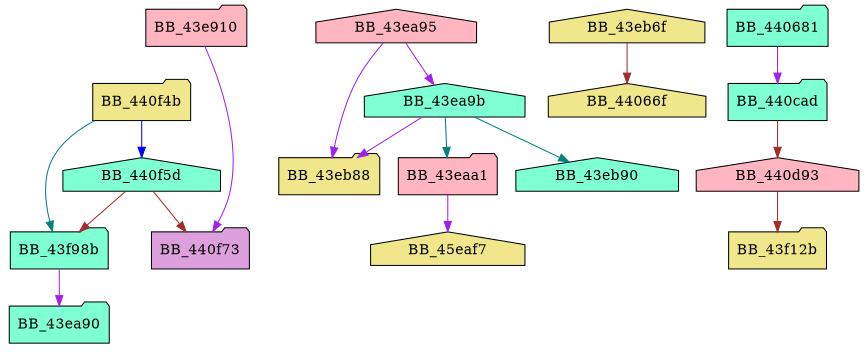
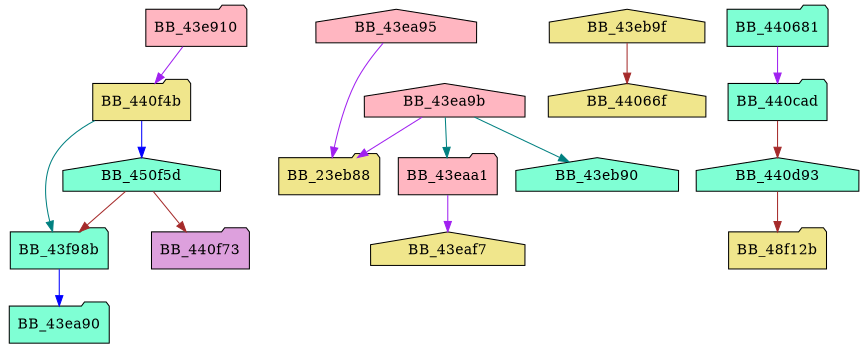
  digraph {
    node [fillcolor=aquamarine shape=folder style=filled]
    edge [color=purple]
    BB_43e910 [fillcolor=lightpink]
    BB_440f4b [fillcolor=khaki]
    BB_43f98b
-   BB_440f5d [shape=house]
+   BB_440f5d [shape=house label=BB_450f5d]
    BB_43ea90
    n6 [fillcolor=plum label=BB_440f73]
    BB_43ea95 [fillcolor=lightpink shape=house]
-   BB_43ea9b [shape=house]
-   BB_43eb88 [fillcolor=khaki]
+   BB_43ea9b [fillcolor=lightpink shape=house]
+   BB_43eb88 [fillcolor=khaki label=BB_23eb88]
    BB_43eaa1 [fillcolor=lightpink]
    BB_43eb90 [shape=house]
-   BB_43eaf7 [fillcolor=khaki shape=house label=BB_45eaf7]
-   BB_43eb9f [fillcolor=khaki shape=house label=BB_43eb6f]
+   BB_43eaf7 [fillcolor=khaki shape=house]
+   BB_43eb9f [fillcolor=khaki shape=house]
    BB_44066f [fillcolor=khaki shape=house]
    BB_440681
    BB_440cad
-   BB_440d93 [fillcolor=lightpink shape=house]
-   BB_43f12b [fillcolor=khaki]
-   BB_43e910 -> n6
+   BB_440d93 [shape=house]
+   BB_43f12b [fillcolor=khaki label=BB_48f12b]
+   BB_43e910 -> BB_440f4b
    BB_440f4b -> BB_43f98b [color=teal]
    BB_440f4b -> BB_440f5d [color=blue]
-   BB_43f98b -> BB_43ea90
+   BB_43f98b -> BB_43ea90 [color=blue]
    BB_440f5d -> BB_43f98b [color=brown]
    BB_440f5d -> n6 [color=brown]
-   BB_43ea95 -> BB_43ea9b
    BB_43ea95 -> BB_43eb88
    BB_43ea9b -> BB_43eb88
    BB_43ea9b -> BB_43eaa1 [color=teal]
    BB_43ea9b -> BB_43eb90 [color=teal]
    BB_43eaa1 -> BB_43eaf7
    BB_43eb9f -> BB_44066f [color=brown]
    BB_440681 -> BB_440cad
    BB_440cad -> BB_440d93 [color=brown]
    BB_440d93 -> BB_43f12b [color=brown]
  }
